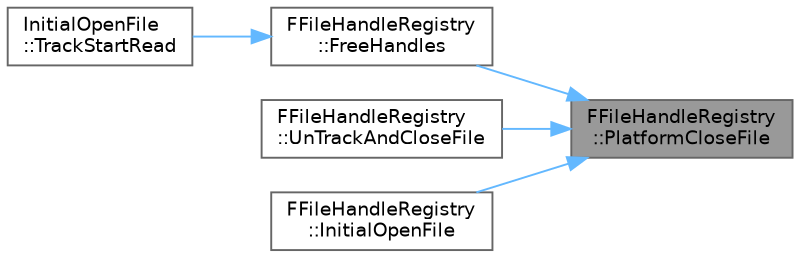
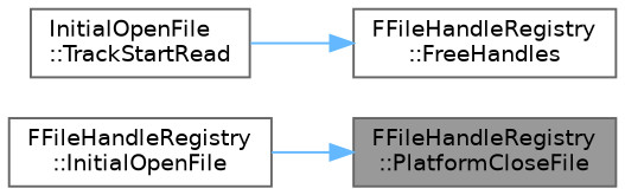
  digraph {
    rankdir=RL
    node [color=grey40 fillcolor=white fontname=Helvetica fontsize=10 shape=box style=filled]
    edge [color=steelblue1 dir=back fontname=Helvetica fontsize=10 labelfontname=Helvetica labelfontsize=10 style=solid]
    n1 [color=gray40 fillcolor=grey60 fontcolor=black height=0.2 label="FFileHandleRegistry\l::PlatformCloseFile" width=0.4]
    n2 [height=0.2 label="FFileHandleRegistry\l::FreeHandles" width=0.4]
-   n3 [height=0.2 label="FFileHandleRegistry\l::UnTrackAndCloseFile" width=0.4]
    n4 [height=0.2 label="FFileHandleRegistry\l::InitialOpenFile" width=0.4]
    n5 [height=0.2 label="InitialOpenFile\l::TrackStartRead" width=0.4]
-   n1 -> n2
-   n1 -> n3
    n1 -> n4
    n2 -> n5
  }
